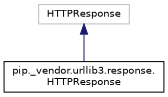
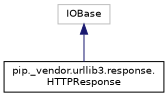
  digraph {
    rankdir=TB
    node [fillcolor=white fontname=Helvetica fontsize=10 shape=record style=filled]
-   n1 [color=grey75 height=0.2 label=HTTPResponse width=0.4]
+   n1 [color=grey75 height=0.2 label=IOBase width=0.4]
    n2 [color=black height=0.2 label="pip._vendor.urllib3.response.\lHTTPResponse" width=0.4]
    n1 -> n2 [color=midnightblue dir=back fontname=Helvetica fontsize=10 labelfontname=Helvetica labelfontsize=10 style=solid]
  }
